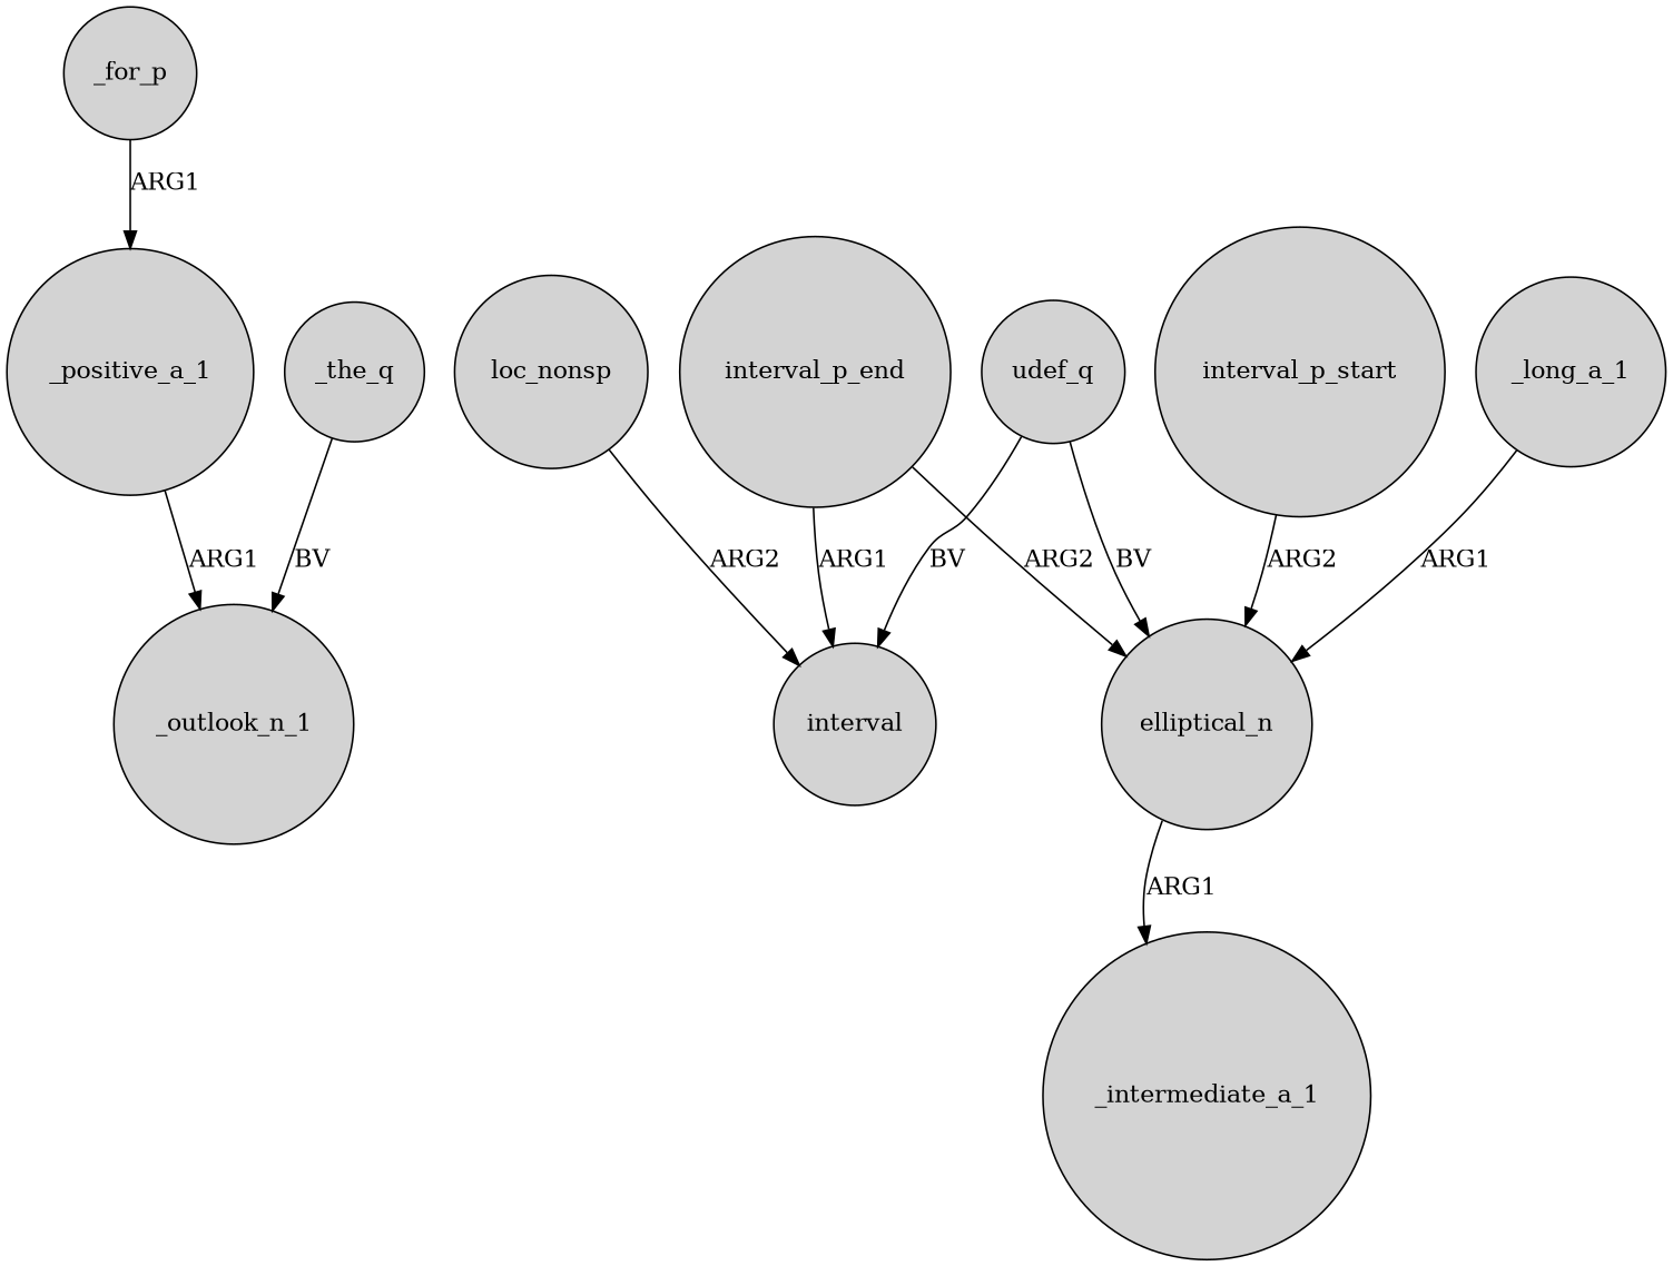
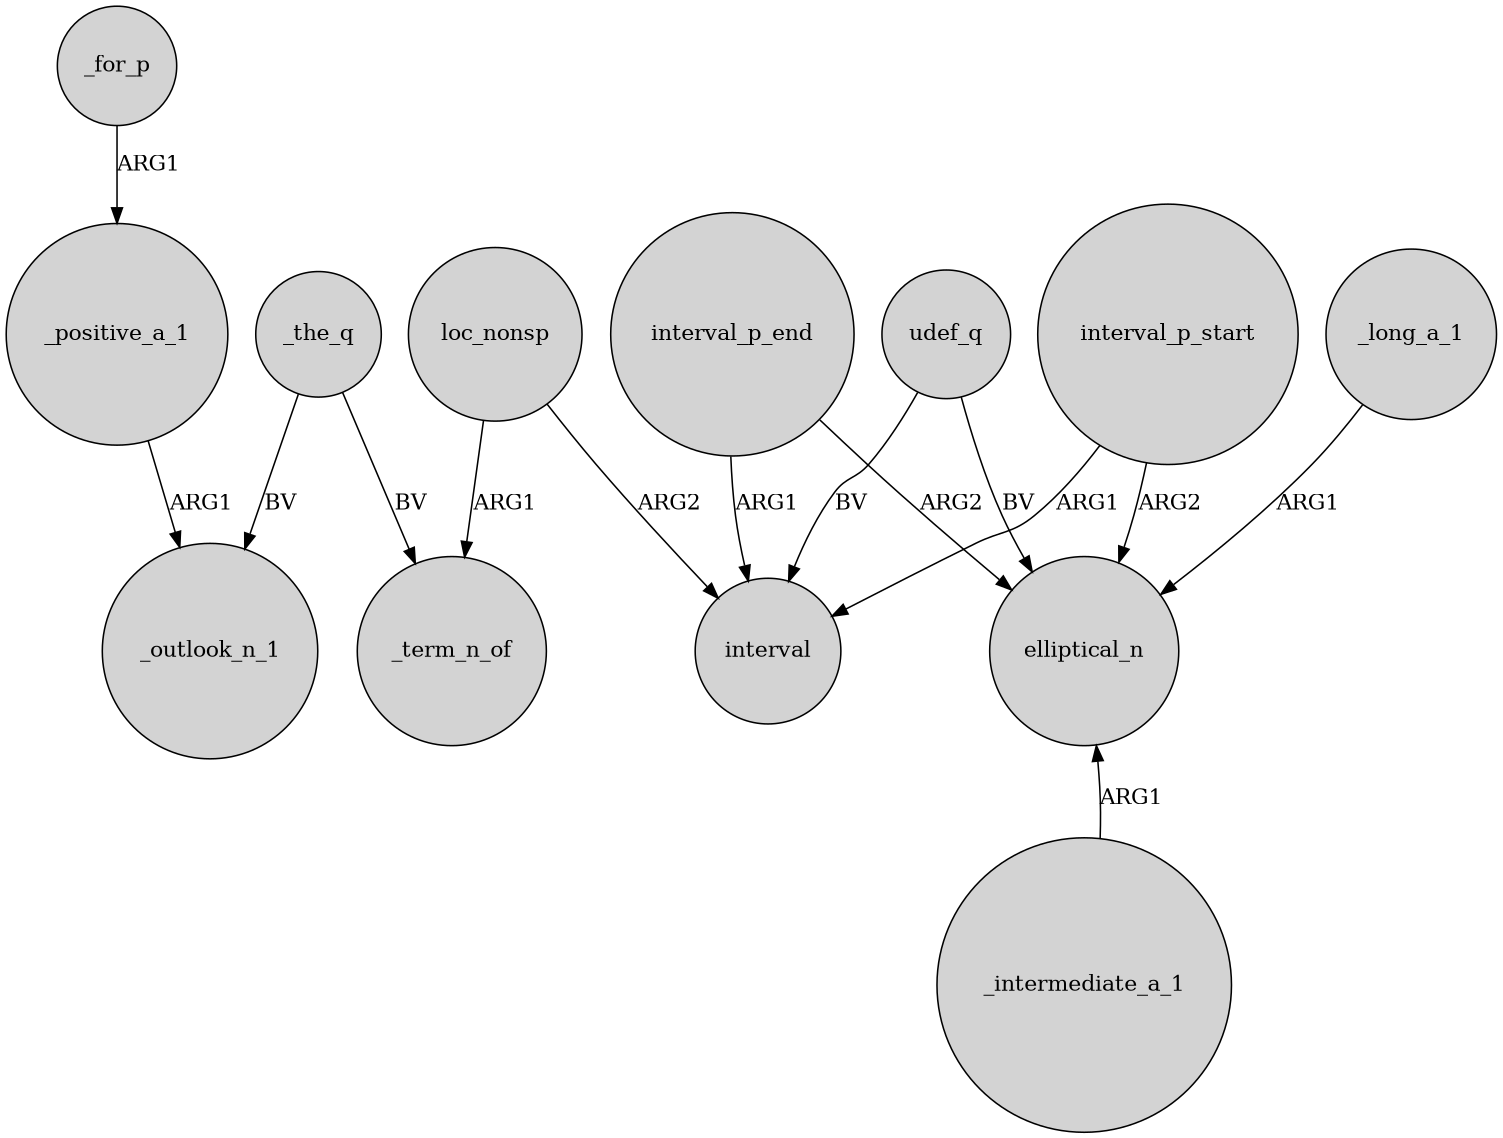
  digraph {
    node [shape=circle style=filled]
    _the_q
    _outlook_n_1
+   _term_n_of
    _positive_a_1
    interval_p_end
    interval
    elliptical_n
    _for_p
    _intermediate_a_1
    interval_p_start
    loc_nonsp
    _long_a_1
    udef_q
    _the_q -> _outlook_n_1 [label=BV]
+   _the_q -> _term_n_of [label=BV]
    _positive_a_1 -> _outlook_n_1 [label=ARG1]
    interval_p_end -> interval [label=ARG1]
    interval_p_end -> elliptical_n [label=ARG2]
    _for_p -> _positive_a_1 [label=ARG1]
-   elliptical_n -> _intermediate_a_1 [label=ARG1]
+   _intermediate_a_1 -> elliptical_n [label=ARG1]
+   interval_p_start -> interval [label=ARG1]
    interval_p_start -> elliptical_n [label=ARG2]
+   loc_nonsp -> _term_n_of [label=ARG1]
    loc_nonsp -> interval [label=ARG2]
    _long_a_1 -> elliptical_n [label=ARG1]
    udef_q -> interval [label=BV]
    udef_q -> elliptical_n [label=BV]
  }
